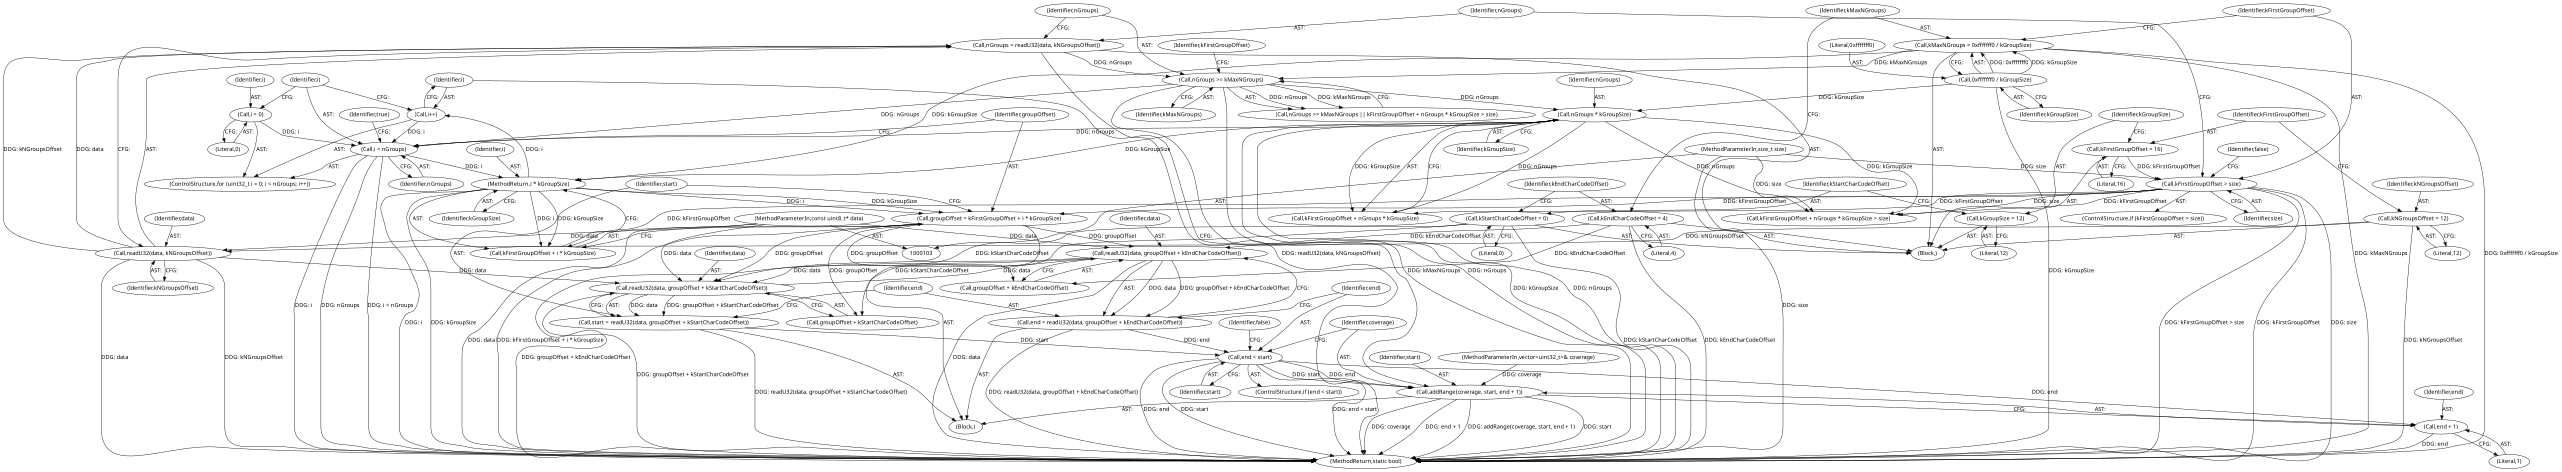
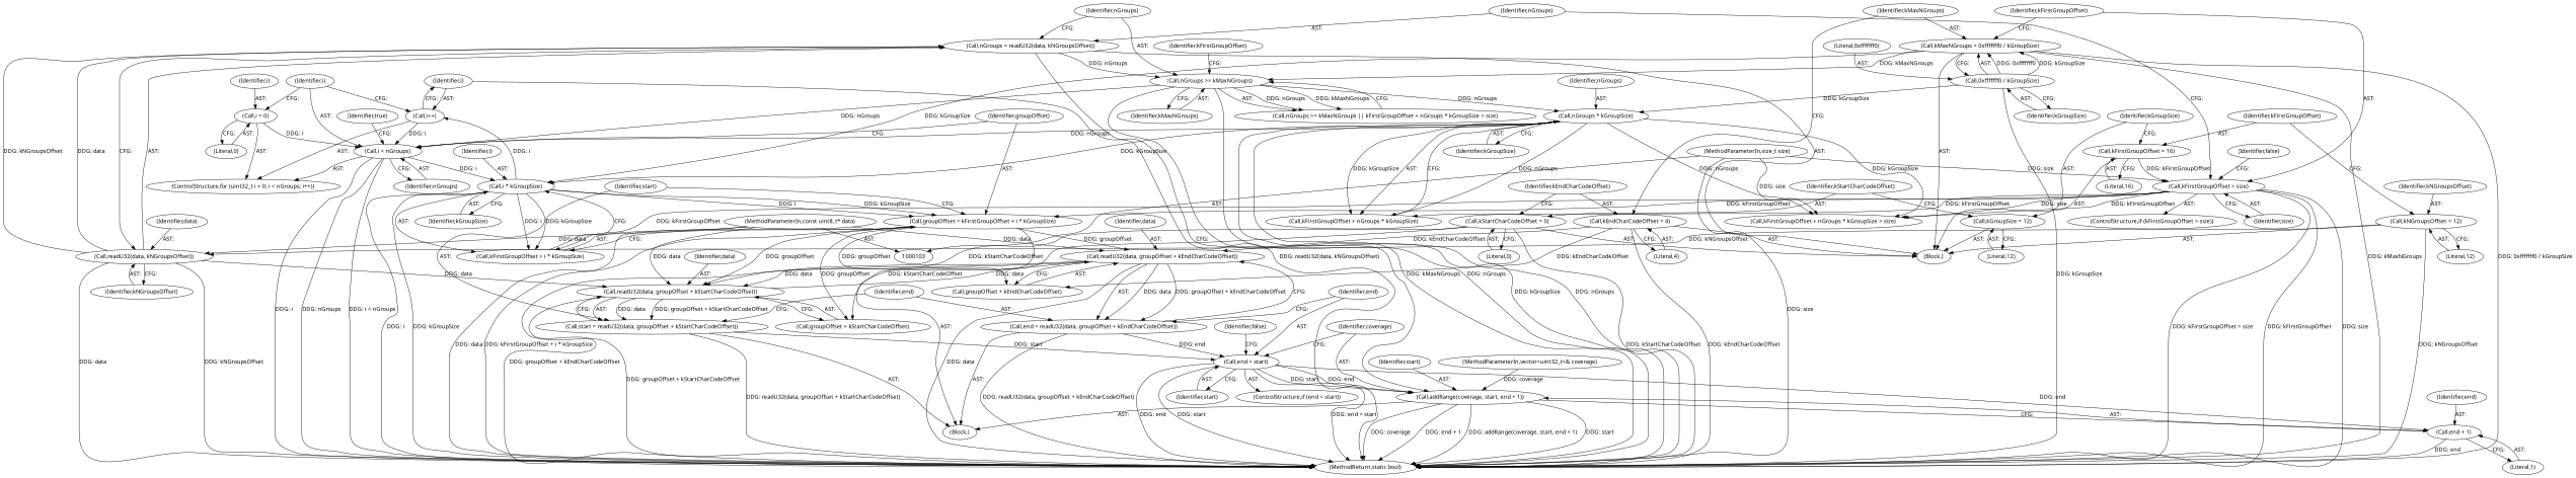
  digraph {
    fontname="Noto Sans"
    node [fontname="Noto Sans"]
    edge [fontname="Noto Sans"]
    n1 [label="(Call,readU32(data, groupOffset + kEndCharCodeOffset))"]
    n2 [label="(Call,readU32(data, groupOffset + kStartCharCodeOffset))"]
    n3 [label="(Call,end = readU32(data, groupOffset + kEndCharCodeOffset))"]
    n4 [label="(MethodReturn,static bool)"]
    n5 [label="(Call,groupOffset + kEndCharCodeOffset)"]
    n6 [label="(Call,start = readU32(data, groupOffset + kStartCharCodeOffset))"]
    n7 [label="(Call,groupOffset + kStartCharCodeOffset)"]
    n8 [label="(Block,)"]
    n9 [label="(Call,end < start)"]
    n10 [label="(MethodParameterIn,const uint8_t* data)"]
    n11 [label="(Call,readU32(data, kNGroupsOffset))"]
    1000103
    n13 [label="(Call,nGroups = readU32(data, kNGroupsOffset))"]
    n14 [label="(Identifier,kNGroupsOffset)"]
    n15 [label="(Call,groupOffset = kFirstGroupOffset + i * kGroupSize)"]
    n16 [label="(Call,kFirstGroupOffset + i * kGroupSize)"]
-   n17 [label="(MethodReturn,i * kGroupSize)"]
+   n17 [label="(Call,i * kGroupSize)"]
    n18 [label="(Call,kFirstGroupOffset > size)"]
    n19 [label="(Call,kFirstGroupOffset + nGroups * kGroupSize)"]
    n20 [label="(ControlStructure,if (kFirstGroupOffset > size))"]
    n21 [label="(Call,kFirstGroupOffset + nGroups * kGroupSize > size)"]
    n22 [label="(Identifier,size)"]
    n23 [label="(Call,nGroups * kGroupSize)"]
    n24 [label="(Call,kFirstGroupOffset = 16)"]
    n25 [label="(Literal,16)"]
    n26 [label="(Block,)"]
    n27 [label="(MethodParameterIn,size_t size)"]
    n28 [label="(Call,i++)"]
    n29 [label="(Identifier,kGroupSize)"]
    n30 [label="(Call,i < nGroups)"]
    n31 [label="(ControlStructure,for (uint32_t i = 0; i < nGroups; i++))"]
    n32 [label="(Identifier,i)"]
    n33 [label="(Identifier,nGroups)"]
    n34 [label="(Call,addRange(coverage, start, end + 1))"]
    n35 [label="(Call,i = 0)"]
    n36 [label="(Literal,0)"]
    n37 [label="(Call,nGroups >= kMaxNGroups)"]
    n38 [label="(Identifier,kMaxNGroups)"]
    n39 [label="(Call,nGroups >= kMaxNGroups || kFirstGroupOffset + nGroups * kGroupSize > size)"]
    n40 [label="(Identifier,kGroupSize)"]
    n41 [label="(Call,kNGroupsOffset = 12)"]
    n42 [label="(Literal,12)"]
    n43 [label="(Call,kMaxNGroups = 0xfffffff0 / kGroupSize)"]
    n44 [label="(Call,0xfffffff0 / kGroupSize)"]
    n45 [label="(Identifier,kGroupSize)"]
    n46 [label="(Call,kGroupSize = 12)"]
    n47 [label="(Literal,12)"]
    n48 [label="(Call,kEndCharCodeOffset = 4)"]
    n49 [label="(Literal,4)"]
    n50 [label="(Call,kStartCharCodeOffset = 0)"]
    n51 [label="(Literal,0)"]
    n52 [label="(Call,end + 1)"]
    n53 [label="(Identifier,start)"]
    n54 [label="(ControlStructure,if (end < start))"]
    n55 [label="(Literal,1)"]
    n56 [label="(Identifier,groupOffset)"]
    n57 [label="(Identifier,kFirstGroupOffset)"]
    n58 [label="(Identifier,false)"]
    n59 [label="(Identifier,start)"]
    n60 [label="(Identifier,kNGroupsOffset)"]
    n61 [label="(Identifier,i)"]
    n62 [label="(Identifier,nGroups)"]
    n63 [label="(Identifier,kGroupSize)"]
    n64 [label="(Identifier,kFirstGroupOffset)"]
    n65 [label="(Identifier,false)"]
    n66 [label="(Identifier,nGroups)"]
    n67 [label="(Identifier,coverage)"]
    n68 [label="(Identifier,start)"]
    n69 [label="(Identifier,data)"]
    n70 [label="(Identifier,i)"]
    n71 [label="(Identifier,true)"]
    n72 [label="(Identifier,data)"]
    n73 [label="(Identifier,kStartCharCodeOffset)"]
    n74 [label="(Identifier,data)"]
    n75 [label="(MethodParameterIn,vector<uint32_t>& coverage)"]
    n76 [label="(Identifier,kEndCharCodeOffset)"]
    n77 [label="(Identifier,end)"]
    n78 [label="(Literal,0xfffffff0)"]
    n79 [label="(Identifier,kFirstGroupOffset)"]
    n80 [label="(Identifier,end)"]
    n81 [label="(Identifier,kMaxNGroups)"]
    n82 [label="(Identifier,nGroups)"]
    n83 [label="(Identifier,end)"]
    n84 [label="(Identifier,i)"]
    n1 -> n2 [label="DDG: data"]
    n1 -> n3 [label="AST: "]
    n1 -> n3 [label="DDG: data"]
    n1 -> n3 [label="DDG: groupOffset + kEndCharCodeOffset"]
    n1 -> n4 [label="DDG: groupOffset + kEndCharCodeOffset"]
    n1 -> n4 [label="DDG: data"]
    n1 -> n5 [label="CFG: "]
    n2 -> n1 [label="DDG: data"]
    n2 -> n4 [label="DDG: groupOffset + kStartCharCodeOffset"]
    n2 -> n6 [label="AST: "]
    n2 -> n6 [label="DDG: data"]
    n2 -> n6 [label="DDG: groupOffset + kStartCharCodeOffset"]
    n2 -> n7 [label="CFG: "]
    n3 -> n1 [label="CFG: "]
    n3 -> n4 [label="DDG: readU32(data, groupOffset + kEndCharCodeOffset)"]
    n3 -> n8 [label="AST: "]
    n3 -> n9 [label="DDG: end"]
    n5 -> n1 [label="AST: "]
    n6 -> n2 [label="CFG: "]
    n6 -> n4 [label="DDG: readU32(data, groupOffset + kStartCharCodeOffset)"]
    n6 -> n8 [label="AST: "]
    n6 -> n9 [label="DDG: start"]
    n7 -> n2 [label="AST: "]
    n9 -> n4 [label="DDG: end"]
    n9 -> n4 [label="DDG: start"]
    n9 -> n4 [label="DDG: end < start"]
    n9 -> n34 [label="DDG: start"]
    n9 -> n34 [label="DDG: end"]
    n9 -> n52 [label="DDG: end"]
    n9 -> n53 [label="CFG: "]
    n9 -> n54 [label="AST: "]
    n10 -> n1 [label="DDG: data"]
    n10 -> n2 [label="DDG: data"]
    n10 -> n4 [label="DDG: data"]
    n10 -> n11 [label="DDG: data"]
    n10 -> 1000103 [label="AST: "]
    n11 -> n2 [label="DDG: data"]
    n11 -> n4 [label="DDG: data"]
    n11 -> n4 [label="DDG: kNGroupsOffset"]
    n11 -> n13 [label="AST: "]
    n11 -> n13 [label="DDG: data"]
    n11 -> n13 [label="DDG: kNGroupsOffset"]
    n11 -> n14 [label="CFG: "]
    n13 -> n4 [label="DDG: readU32(data, kNGroupsOffset)"]
    n13 -> n11 [label="CFG: "]
    n13 -> n26 [label="AST: "]
    n13 -> n37 [label="DDG: nGroups"]
    n14 -> n11 [label="AST: "]
    n15 -> n1 [label="DDG: groupOffset"]
    n15 -> n2 [label="DDG: groupOffset"]
    n15 -> n4 [label="DDG: kFirstGroupOffset + i * kGroupSize"]
    n15 -> n5 [label="DDG: groupOffset"]
    n15 -> n7 [label="DDG: groupOffset"]
    n15 -> n8 [label="AST: "]
    n15 -> n16 [label="CFG: "]
    n16 -> n15 [label="AST: "]
    n16 -> n17 [label="CFG: "]
    n17 -> n4 [label="DDG: i"]
    n17 -> n4 [label="DDG: kGroupSize"]
    n17 -> n15 [label="DDG: i"]
    n17 -> n15 [label="DDG: kGroupSize"]
    n17 -> n16 [label="AST: "]
    n17 -> n16 [label="DDG: i"]
    n17 -> n16 [label="DDG: kGroupSize"]
    n17 -> n28 [label="DDG: i"]
    n17 -> n29 [label="CFG: "]
    n18 -> n4 [label="DDG: kFirstGroupOffset > size"]
    n18 -> n4 [label="DDG: kFirstGroupOffset"]
    n18 -> n4 [label="DDG: size"]
    n18 -> n15 [label="DDG: kFirstGroupOffset"]
    n18 -> n16 [label="DDG: kFirstGroupOffset"]
    n18 -> n19 [label="DDG: kFirstGroupOffset"]
    n18 -> n20 [label="AST: "]
    n18 -> n21 [label="DDG: kFirstGroupOffset"]
    n18 -> n21 [label="DDG: size"]
    n18 -> n22 [label="CFG: "]
    n19 -> n23 [label="CFG: "]
    n22 -> n18 [label="AST: "]
    n23 -> n4 [label="DDG: nGroups"]
    n23 -> n4 [label="DDG: kGroupSize"]
    n23 -> n17 [label="DDG: kGroupSize"]
    n23 -> n19 [label="AST: "]
    n23 -> n19 [label="DDG: nGroups"]
    n23 -> n19 [label="DDG: kGroupSize"]
    n23 -> n21 [label="DDG: nGroups"]
    n23 -> n21 [label="DDG: kGroupSize"]
    n23 -> n30 [label="DDG: nGroups"]
    n23 -> n40 [label="CFG: "]
    n24 -> n18 [label="DDG: kFirstGroupOffset"]
    n24 -> n25 [label="CFG: "]
    n24 -> n26 [label="AST: "]
    n25 -> n24 [label="AST: "]
    n27 -> n4 [label="DDG: size"]
    n27 -> 1000103 [label="AST: "]
    n27 -> n18 [label="DDG: size"]
    n27 -> n21 [label="DDG: size"]
    n28 -> n30 [label="DDG: i"]
    n28 -> n31 [label="AST: "]
    n28 -> n32 [label="CFG: "]
    n29 -> n17 [label="AST: "]
    n30 -> n4 [label="DDG: i"]
    n30 -> n4 [label="DDG: nGroups"]
    n30 -> n4 [label="DDG: i < nGroups"]
    n30 -> n17 [label="DDG: i"]
    n30 -> n31 [label="AST: "]
    n30 -> n33 [label="CFG: "]
    n32 -> n28 [label="AST: "]
    n32 -> n34 [label="CFG: "]
    n33 -> n30 [label="AST: "]
    n34 -> n4 [label="DDG: start"]
    n34 -> n4 [label="DDG: coverage"]
    n34 -> n4 [label="DDG: end + 1"]
    n34 -> n4 [label="DDG: addRange(coverage, start, end + 1)"]
    n34 -> n8 [label="AST: "]
    n34 -> n52 [label="CFG: "]
    n35 -> n30 [label="DDG: i"]
    n35 -> n31 [label="AST: "]
    n35 -> n36 [label="CFG: "]
    n36 -> n35 [label="AST: "]
    n37 -> n4 [label="DDG: kMaxNGroups"]
    n37 -> n4 [label="DDG: nGroups"]
    n37 -> n23 [label="DDG: nGroups"]
    n37 -> n30 [label="DDG: nGroups"]
    n37 -> n38 [label="CFG: "]
    n37 -> n39 [label="AST: "]
    n37 -> n39 [label="DDG: nGroups"]
    n37 -> n39 [label="DDG: kMaxNGroups"]
    n38 -> n37 [label="AST: "]
    n39 -> n37 [label="CFG: "]
    n40 -> n23 [label="AST: "]
    n41 -> n4 [label="DDG: kNGroupsOffset"]
    n41 -> n11 [label="DDG: kNGroupsOffset"]
    n41 -> n26 [label="AST: "]
    n41 -> n42 [label="CFG: "]
    n42 -> n41 [label="AST: "]
    n43 -> n4 [label="DDG: kMaxNGroups"]
    n43 -> n4 [label="DDG: 0xfffffff0 / kGroupSize"]
    n43 -> n17 [label="DDG: kGroupSize"]
    n43 -> n26 [label="AST: "]
    n43 -> n37 [label="DDG: kMaxNGroups"]
    n43 -> n44 [label="CFG: "]
    n44 -> n4 [label="DDG: kGroupSize"]
    n44 -> n23 [label="DDG: kGroupSize"]
    n44 -> n43 [label="AST: "]
    n44 -> n43 [label="DDG: 0xfffffff0"]
    n44 -> n43 [label="DDG: kGroupSize"]
    n44 -> n45 [label="CFG: "]
    n45 -> n44 [label="AST: "]
    n46 -> n26 [label="AST: "]
    n46 -> n47 [label="CFG: "]
    n47 -> n46 [label="AST: "]
    n48 -> n1 [label="DDG: kEndCharCodeOffset"]
    n48 -> n4 [label="DDG: kEndCharCodeOffset"]
    n48 -> n5 [label="DDG: kEndCharCodeOffset"]
    n48 -> n26 [label="AST: "]
    n48 -> n49 [label="CFG: "]
    n49 -> n48 [label="AST: "]
    n50 -> n2 [label="DDG: kStartCharCodeOffset"]
    n50 -> n4 [label="DDG: kStartCharCodeOffset"]
    n50 -> n7 [label="DDG: kStartCharCodeOffset"]
    n50 -> n26 [label="AST: "]
    n50 -> n51 [label="CFG: "]
    n51 -> n50 [label="AST: "]
    n52 -> n4 [label="DDG: end"]
    n52 -> n34 [label="AST: "]
    n52 -> n55 [label="CFG: "]
    n53 -> n9 [label="AST: "]
    n55 -> n52 [label="AST: "]
    n56 -> n15 [label="AST: "]
    n56 -> n30 [label="CFG: "]
    n57 -> n37 [label="CFG: "]
    n58 -> n18 [label="CFG: "]
    n59 -> n6 [label="AST: "]
    n59 -> n15 [label="CFG: "]
    n60 -> n41 [label="AST: "]
    n61 -> n28 [label="CFG: "]
    n61 -> n30 [label="AST: "]
    n61 -> n35 [label="CFG: "]
    n62 -> n23 [label="AST: "]
    n63 -> n24 [label="CFG: "]
    n63 -> n46 [label="AST: "]
    n64 -> n18 [label="AST: "]
    n64 -> n43 [label="CFG: "]
    n65 -> n9 [label="CFG: "]
    n66 -> n13 [label="CFG: "]
    n66 -> n37 [label="AST: "]
    n67 -> n9 [label="CFG: "]
    n67 -> n34 [label="AST: "]
    n68 -> n34 [label="AST: "]
    n69 -> n2 [label="AST: "]
    n70 -> n35 [label="AST: "]
    n71 -> n30 [label="CFG: "]
    n72 -> n11 [label="AST: "]
    n73 -> n46 [label="CFG: "]
    n73 -> n50 [label="AST: "]
    n74 -> n1 [label="AST: "]
    n75 -> n34 [label="DDG: coverage"]
    n76 -> n48 [label="AST: "]
    n76 -> n50 [label="CFG: "]
    n77 -> n3 [label="CFG: "]
    n77 -> n9 [label="AST: "]
    n78 -> n44 [label="AST: "]
    n79 -> n24 [label="AST: "]
    n79 -> n41 [label="CFG: "]
    n80 -> n3 [label="AST: "]
    n80 -> n6 [label="CFG: "]
    n81 -> n43 [label="AST: "]
    n81 -> n48 [label="CFG: "]
    n82 -> n13 [label="AST: "]
    n82 -> n18 [label="CFG: "]
    n83 -> n52 [label="AST: "]
    n84 -> n17 [label="AST: "]
  }
